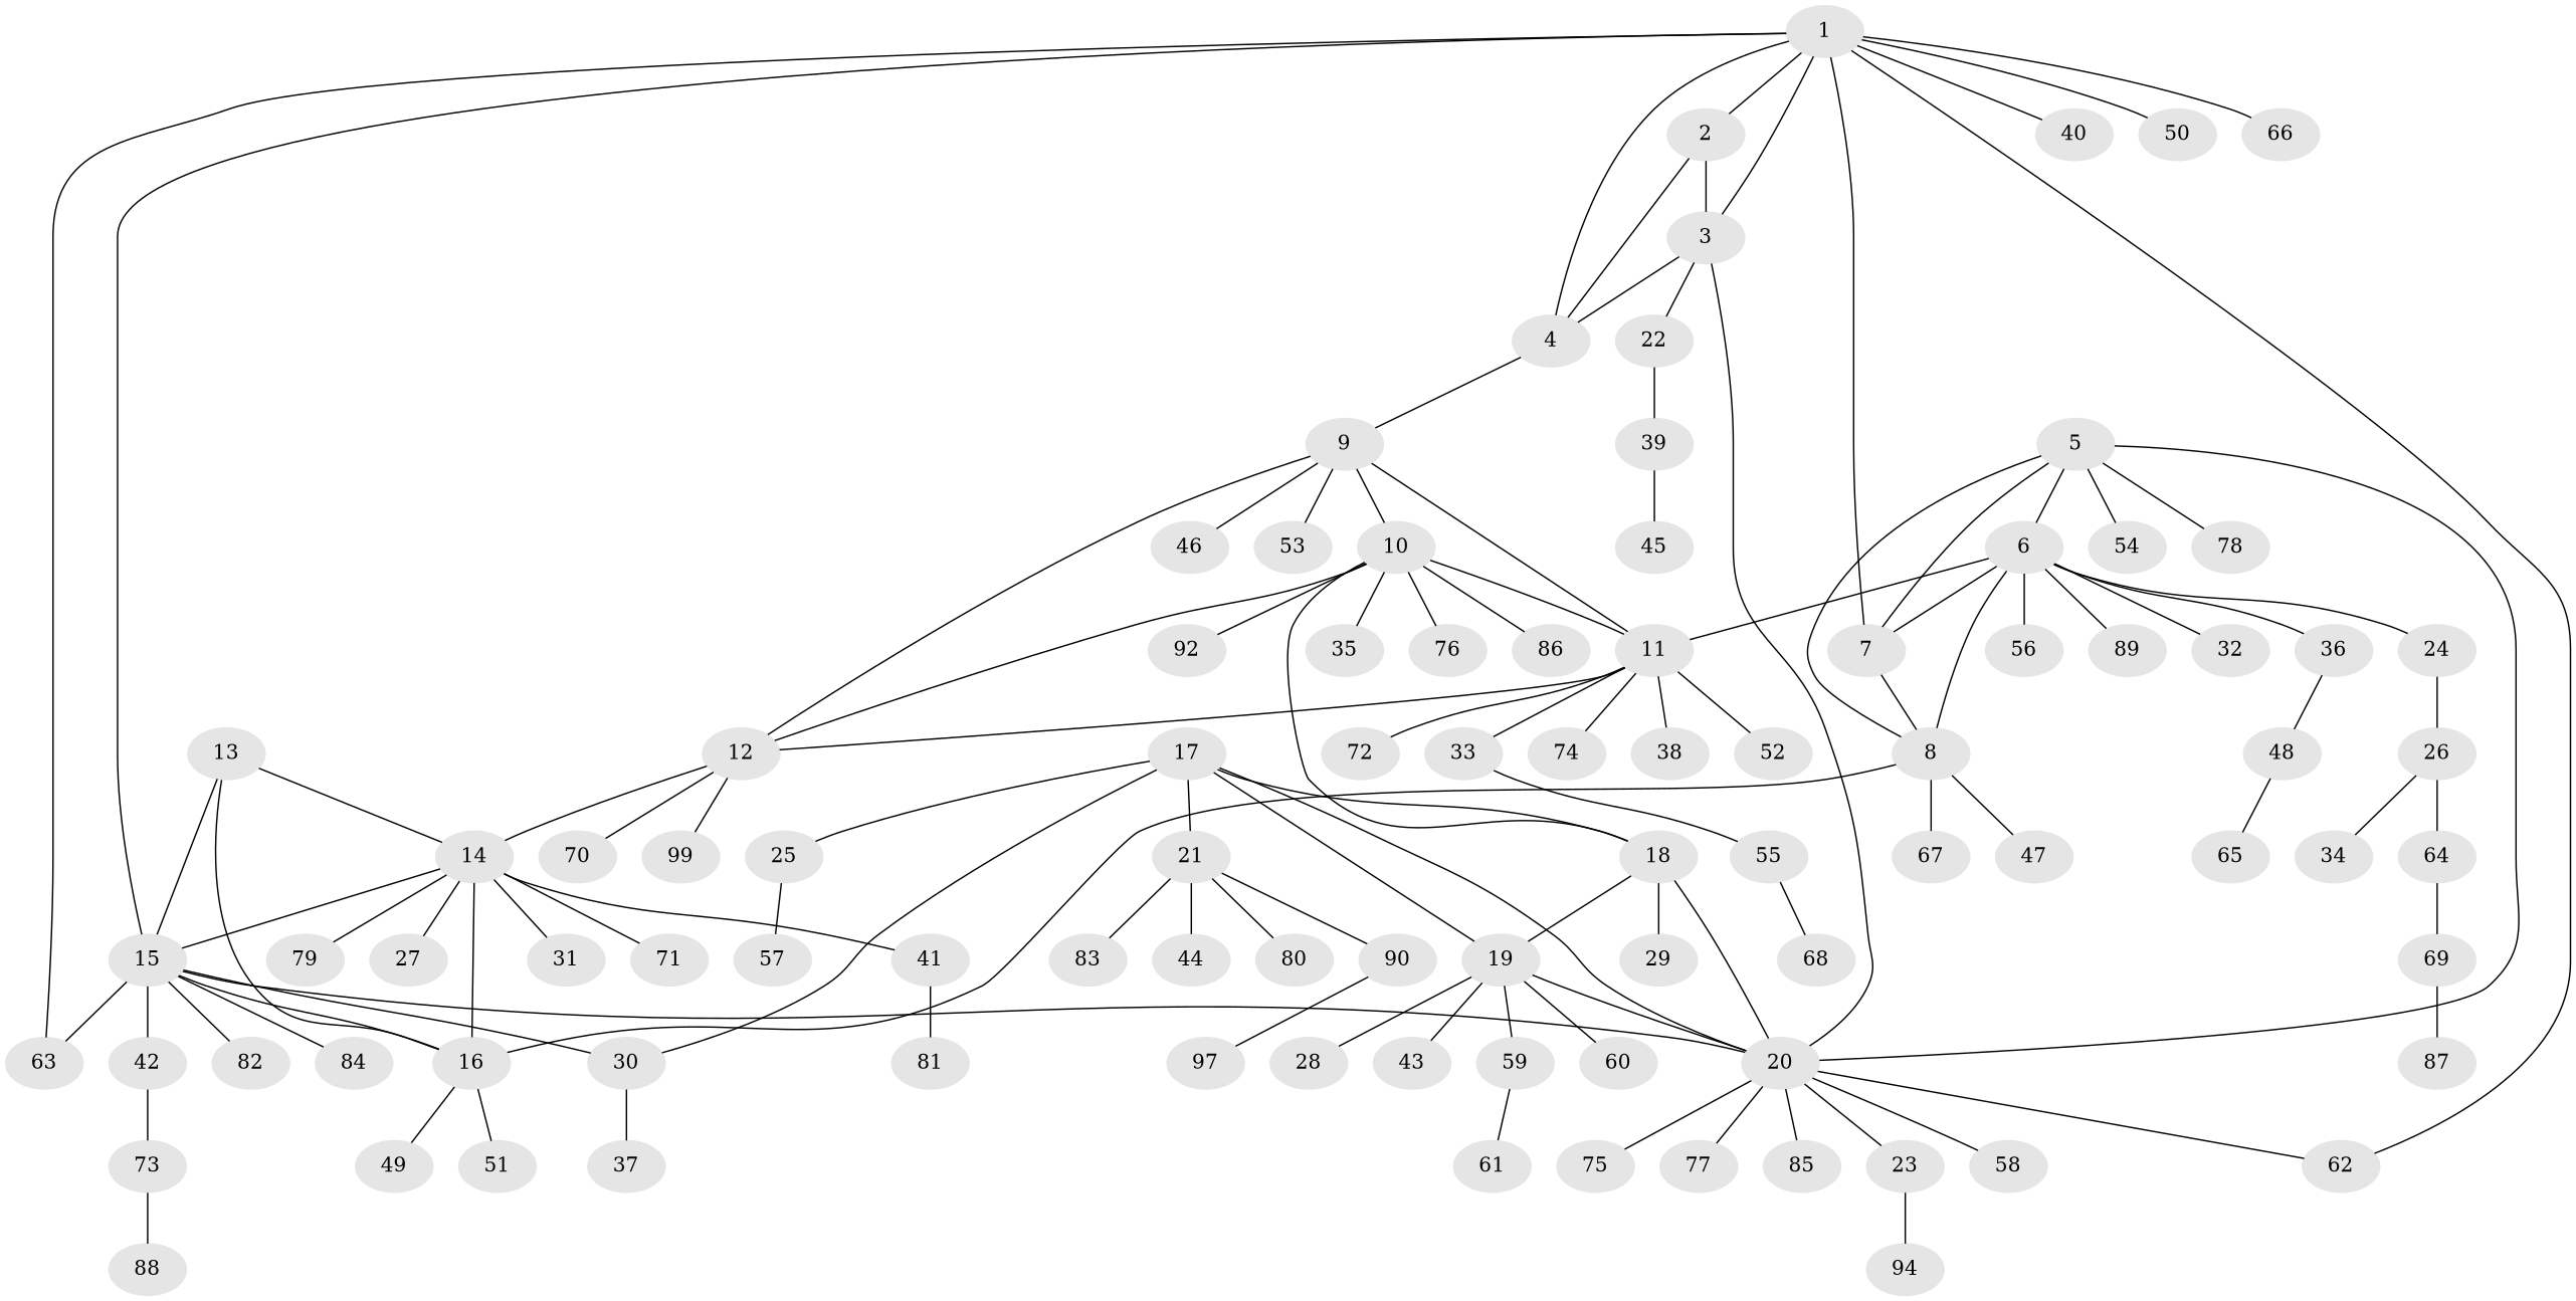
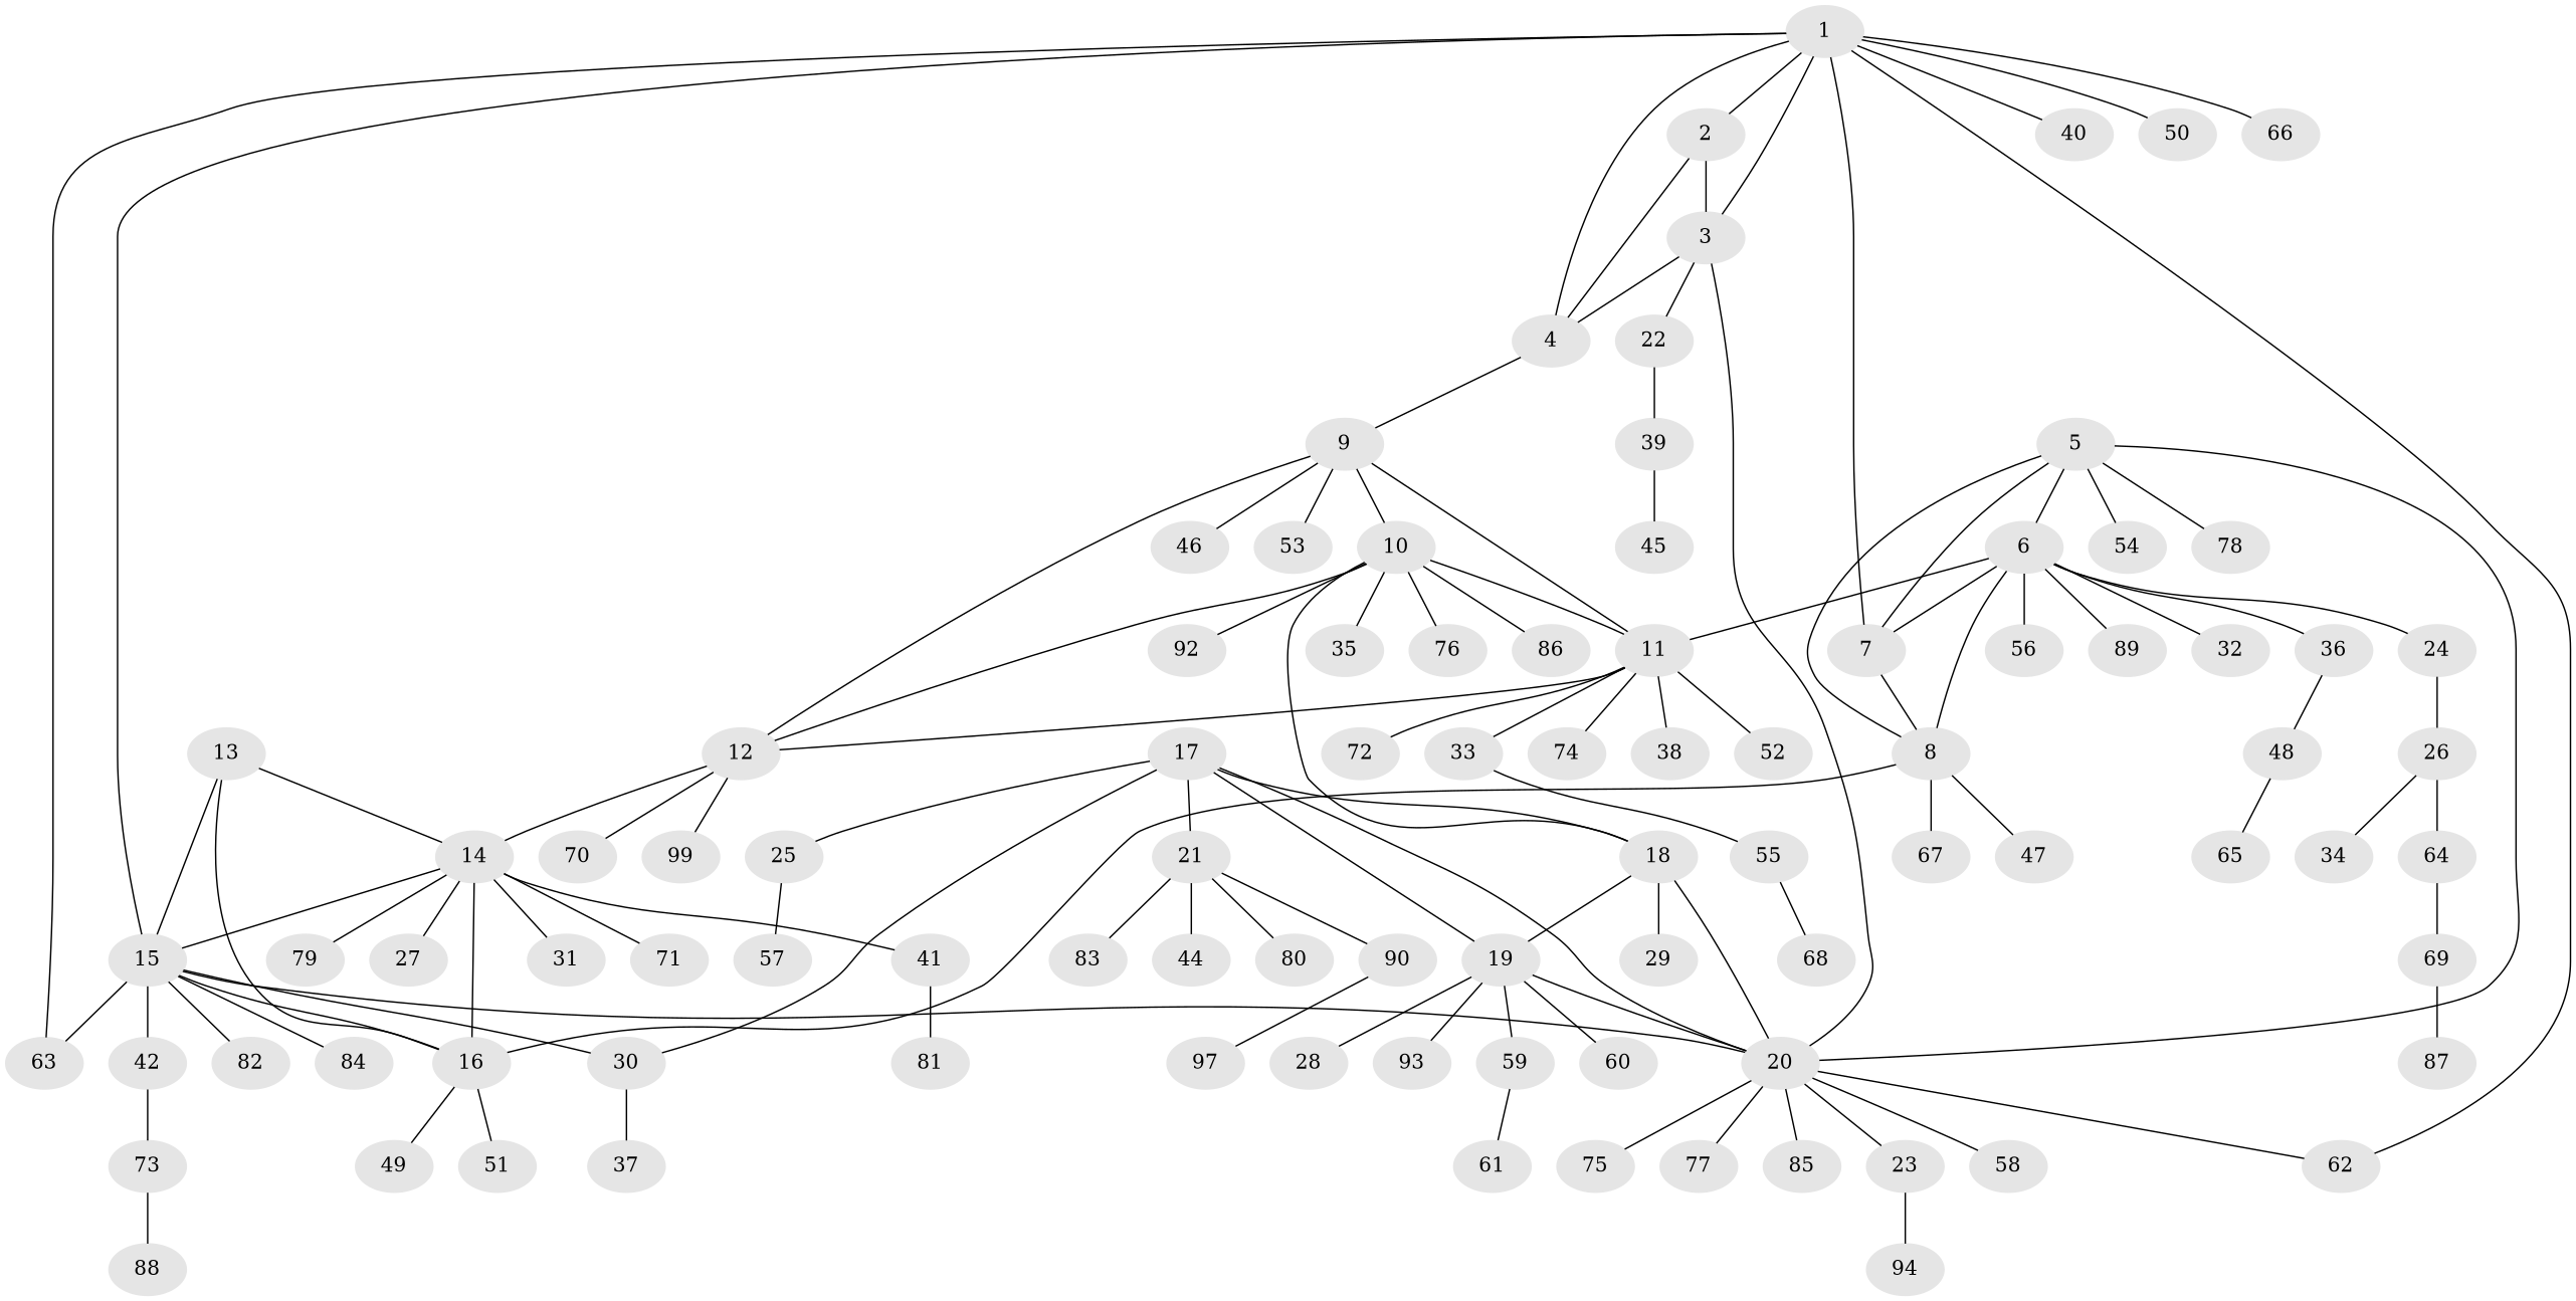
  graph {
    node [color=gray90 style=filled]
    1
    2
    3
    4
    7
    15
    40
    50
    62
    63
    66
    20
    22
    9
    8
    16
    30
    42
    82
    84
    23
    58
    75
    77
    85
    39
    11
    10
    12
    46
    53
    5
    6
    54
    78
    24
    32
    36
    56
    89
    47
    67
    33
    38
    52
    72
    74
    26
    48
    49
    51
    18
    35
    76
    86
    92
    14
    70
    n59 [label=99]
    19
    29
    55
    27
    31
    41
    71
    79
    13
    81
    37
    73
    17
    21
    25
    28
-   43
+   43 [label=93]
    59
    60
    44
    80
    83
    90
    57
    61
    94
    n86 [label=97]
    45
    34
    64
    69
    68
    65
    88
    87
    1 -- 2
    1 -- 3
    1 -- 4
    1 -- 7
    1 -- 15
    1 -- 40
    1 -- 50
    1 -- 62
    1 -- 63
    1 -- 66
    2 -- 3
    2 -- 4
    3 -- 4
    3 -- 20
    3 -- 22
    4 -- 9
    7 -- 8
    15 -- 63
    15 -- 20
    15 -- 16
    15 -- 30
    15 -- 42
    15 -- 82
    15 -- 84
    20 -- 62
    20 -- 23
    20 -- 58
    20 -- 75
    20 -- 77
    20 -- 85
    22 -- 39
    9 -- 11
    9 -- 10
    9 -- 12
    9 -- 46
    9 -- 53
    8 -- 16
    8 -- 47
    8 -- 67
    16 -- 49
    16 -- 51
    30 -- 37
    42 -- 73
    23 -- 94
    39 -- 45
    11 -- 12
    11 -- 33
    11 -- 38
    11 -- 52
    11 -- 72
    11 -- 74
    10 -- 11
    10 -- 12
    10 -- 18
    10 -- 35
    10 -- 76
    10 -- 86
    10 -- 92
    12 -- 14
    12 -- 70
    12 -- n59
    5 -- 7
    5 -- 20
    5 -- 8
    5 -- 6
    5 -- 54
    5 -- 78
    6 -- 7
    6 -- 8
    6 -- 11
    6 -- 24
    6 -- 32
    6 -- 36
    6 -- 56
    6 -- 89
    24 -- 26
    36 -- 48
    33 -- 55
    26 -- 34
    26 -- 64
    48 -- 65
    18 -- 20
    18 -- 19
    18 -- 29
    14 -- 15
    14 -- 16
    14 -- 27
    14 -- 31
    14 -- 41
    14 -- 71
    14 -- 79
    19 -- 20
    19 -- 28
    19 -- 43
    19 -- 59
    19 -- 60
    55 -- 68
    41 -- 81
    13 -- 15
    13 -- 16
    13 -- 14
    73 -- 88
    17 -- 20
    17 -- 30
    17 -- 18
    17 -- 19
    17 -- 21
    17 -- 25
    21 -- 44
    21 -- 80
    21 -- 83
    21 -- 90
    25 -- 57
    59 -- 61
    90 -- n86
    64 -- 69
    69 -- 87
  }
